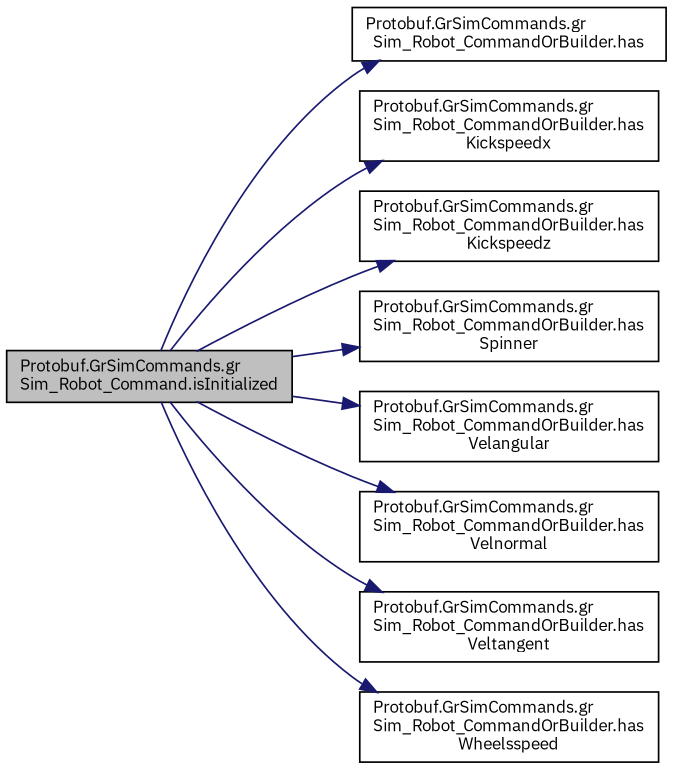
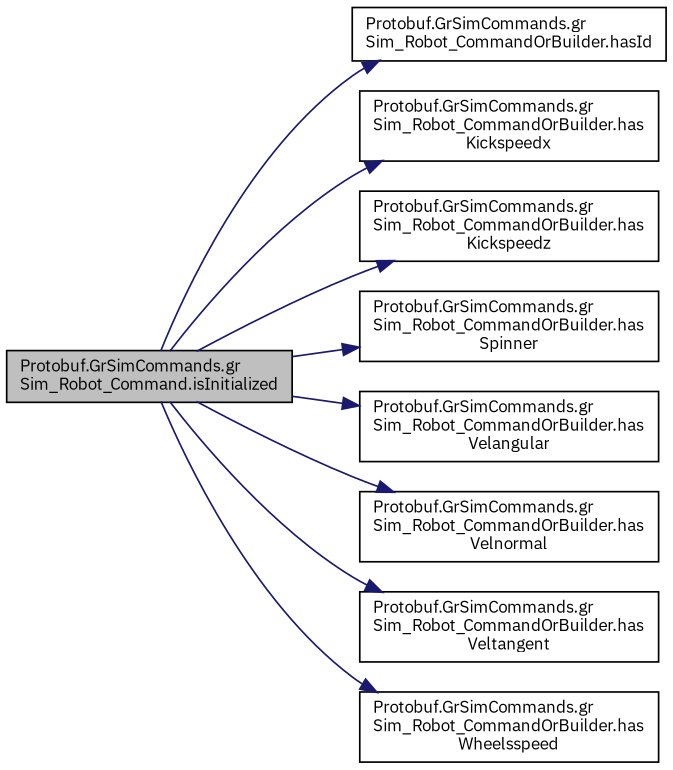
  digraph {
    rankdir=LR
    fontname="IBM Plex Sans"
    node [color=black fillcolor=white fontname="IBM Plex Sans" fontsize=10 shape=record style=filled]
    edge [color=midnightblue fontname="IBM Plex Sans" fontsize=10 labelfontname=Helvetica labelfontsize=10 style=solid]
    n1 [fillcolor=grey75 fontcolor=black height=0.2 label="Protobuf.GrSimCommands.gr\lSim_Robot_Command.isInitialized" width=0.4]
-   n2 [height=0.2 label="Protobuf.GrSimCommands.gr\lSim_Robot_CommandOrBuilder.has" width=0.4]
+   n2 [height=0.2 label="Protobuf.GrSimCommands.gr\lSim_Robot_CommandOrBuilder.hasId" width=0.4]
    n3 [height=0.2 label="Protobuf.GrSimCommands.gr\lSim_Robot_CommandOrBuilder.has\lKickspeedx" width=0.4]
    n4 [height=0.2 label="Protobuf.GrSimCommands.gr\lSim_Robot_CommandOrBuilder.has\lKickspeedz" width=0.4]
    n5 [height=0.2 label="Protobuf.GrSimCommands.gr\lSim_Robot_CommandOrBuilder.has\lSpinner" width=0.4]
    n6 [height=0.2 label="Protobuf.GrSimCommands.gr\lSim_Robot_CommandOrBuilder.has\lVelangular" width=0.4]
    n7 [height=0.2 label="Protobuf.GrSimCommands.gr\lSim_Robot_CommandOrBuilder.has\lVelnormal" width=0.4]
    n8 [height=0.2 label="Protobuf.GrSimCommands.gr\lSim_Robot_CommandOrBuilder.has\lVeltangent" width=0.4]
    n9 [height=0.2 label="Protobuf.GrSimCommands.gr\lSim_Robot_CommandOrBuilder.has\lWheelsspeed" width=0.4]
    n1 -> n2
    n1 -> n3
    n1 -> n4
    n1 -> n5
    n1 -> n6
    n1 -> n7
    n1 -> n8
    n1 -> n9
  }
